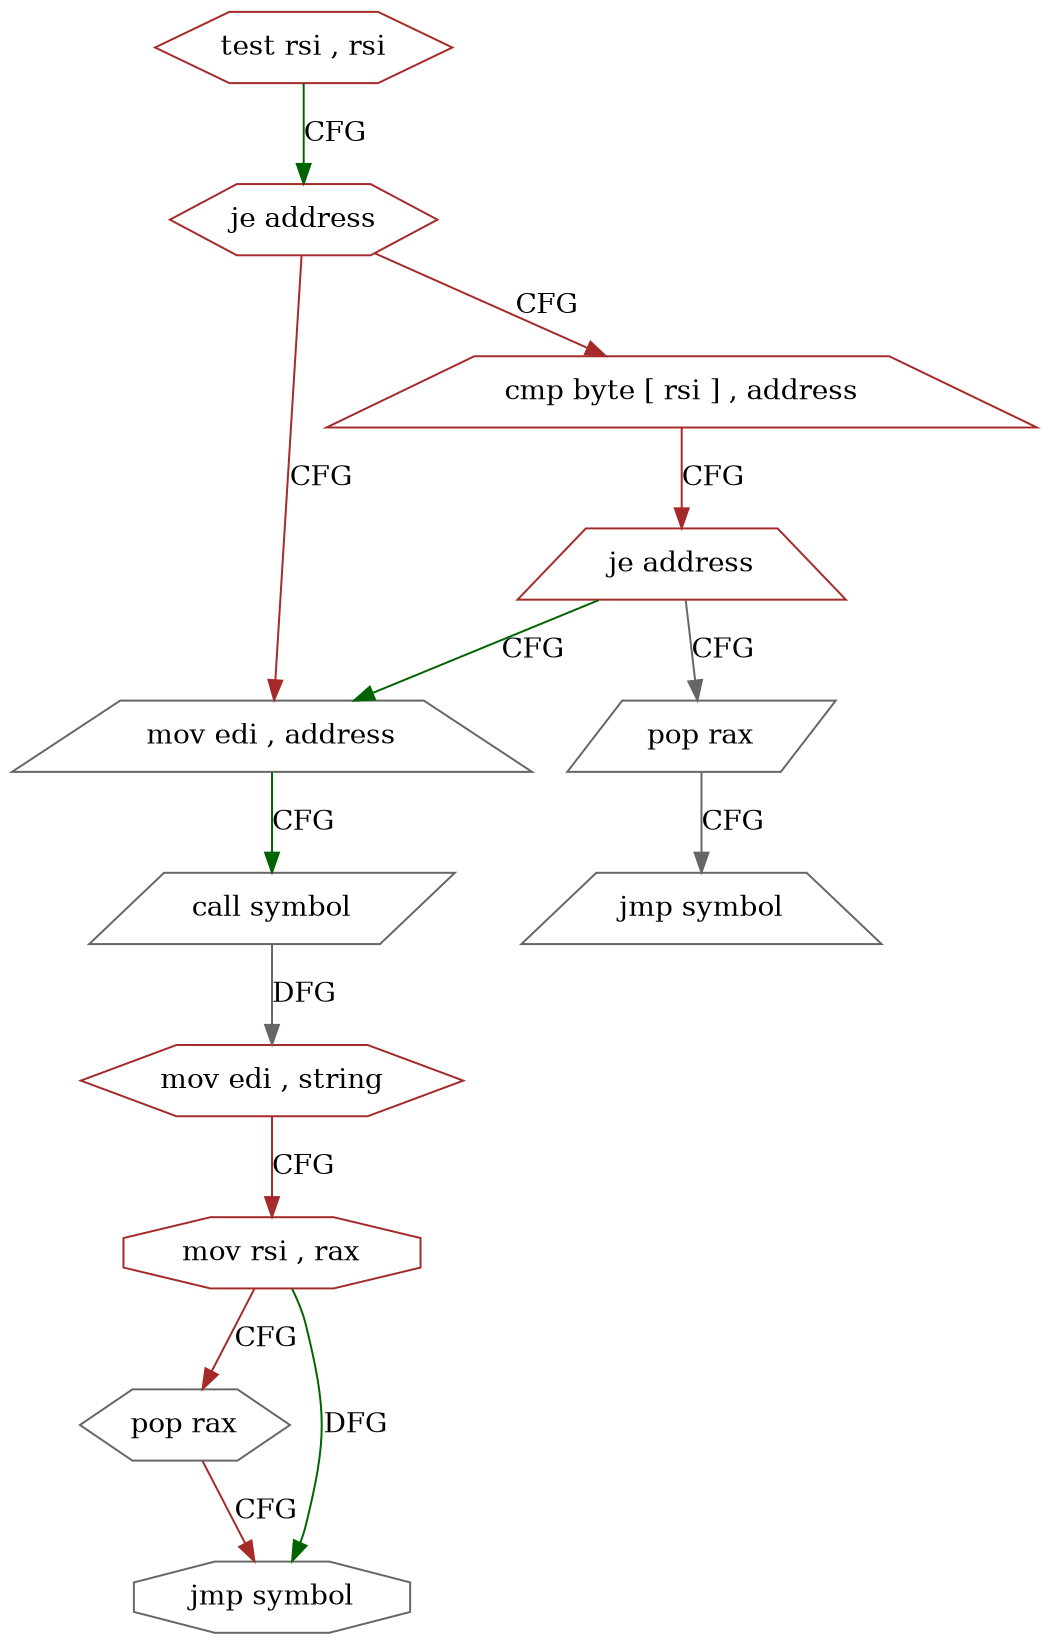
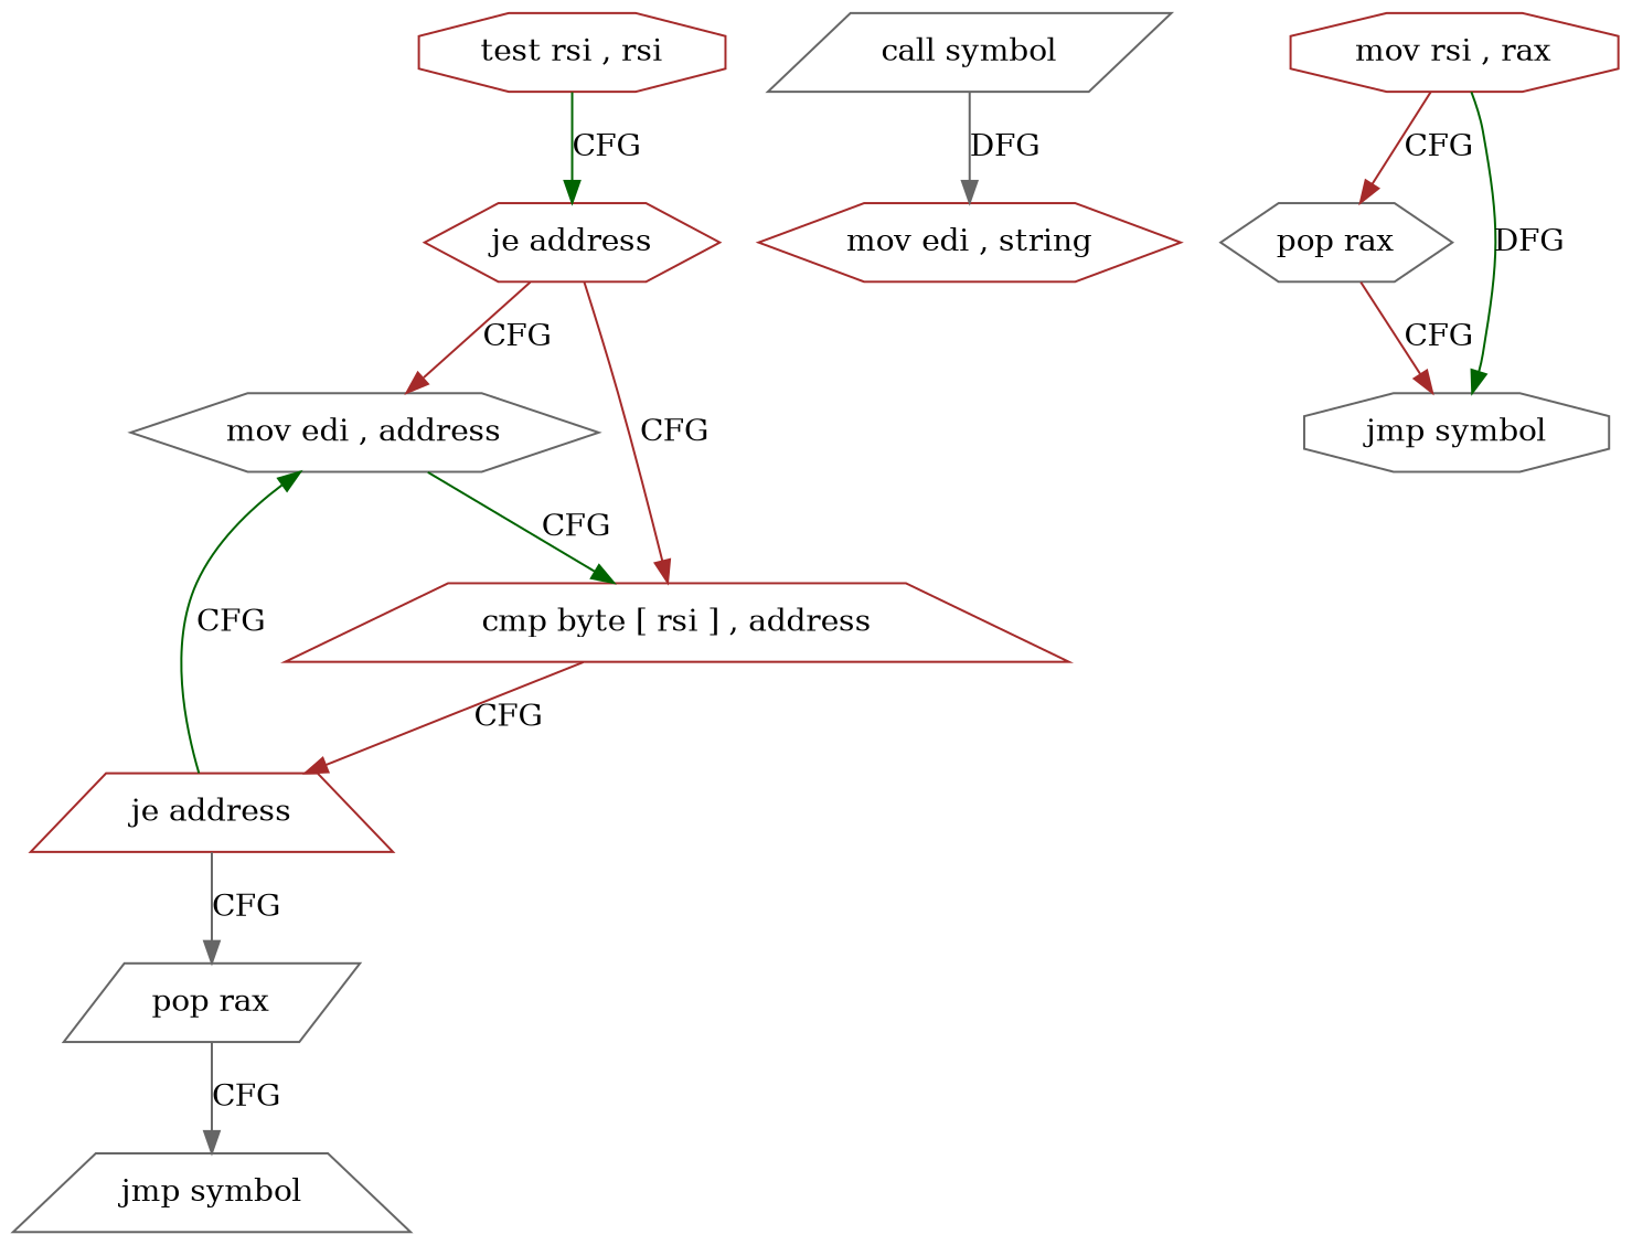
  digraph {
    node [color=brown shape=trapezium]
    edge [color=brown]
-   n1 [label="test rsi , rsi" shape=hexagon]
+   n1 [label="test rsi , rsi" shape=octagon]
    n2 [label="je address" shape=hexagon]
-   n3 [color=gray40 label="mov edi , address"]
+   n3 [color=gray40 label="mov edi , address" shape=hexagon]
    n4 [label="cmp byte [ rsi ] , address"]
    n5 [color=gray40 label="call symbol" shape=parallelogram]
    n6 [label="je address"]
    n7 [label="mov edi , string" shape=hexagon]
    n8 [color=gray40 label="pop rax" shape=parallelogram]
    n9 [label="mov rsi , rax" shape=octagon]
    n10 [color=gray40 label="pop rax" shape=hexagon]
    n11 [color=gray40 label="jmp symbol" shape=octagon]
    n12 [color=gray40 label="jmp symbol"]
    n1 -> n2 [color=darkgreen label=CFG]
    n2 -> n3 [label=CFG]
    n2 -> n4 [label=CFG]
-   n3 -> n5 [color=darkgreen label=CFG]
+   n3 -> n4 [color=darkgreen label=CFG]
    n4 -> n6 [label=CFG]
    n5 -> n7 [color=gray40 label=DFG]
    n6 -> n3 [color=darkgreen label=CFG]
    n6 -> n8 [color=gray40 label=CFG]
-   n7 -> n9 [label=CFG]
    n8 -> n12 [color=gray40 label=CFG]
    n9 -> n10 [label=CFG]
    n9 -> n11 [color=darkgreen label=DFG]
    n10 -> n11 [label=CFG]
  }
